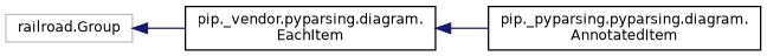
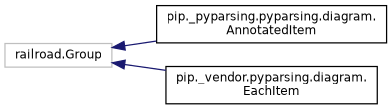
  digraph {
    rankdir=LR
    node [color=black fillcolor=white fontname=Helvetica fontsize=10 shape=record style=filled]
    edge [color=midnightblue dir=back fontname=Helvetica fontsize=10 labelfontname=Helvetica labelfontsize=10 style=solid]
    n1 [color=grey75 height=0.2 label="railroad.Group" width=0.4]
    n2 [height=0.2 label="pip._pyparsing.pyparsing.diagram.\lAnnotatedItem" width=0.4]
    n3 [height=0.2 label="pip._vendor.pyparsing.diagram.\lEachItem" width=0.4]
-   n3 -> n2
+   n1 -> n2
    n1 -> n3
  }
